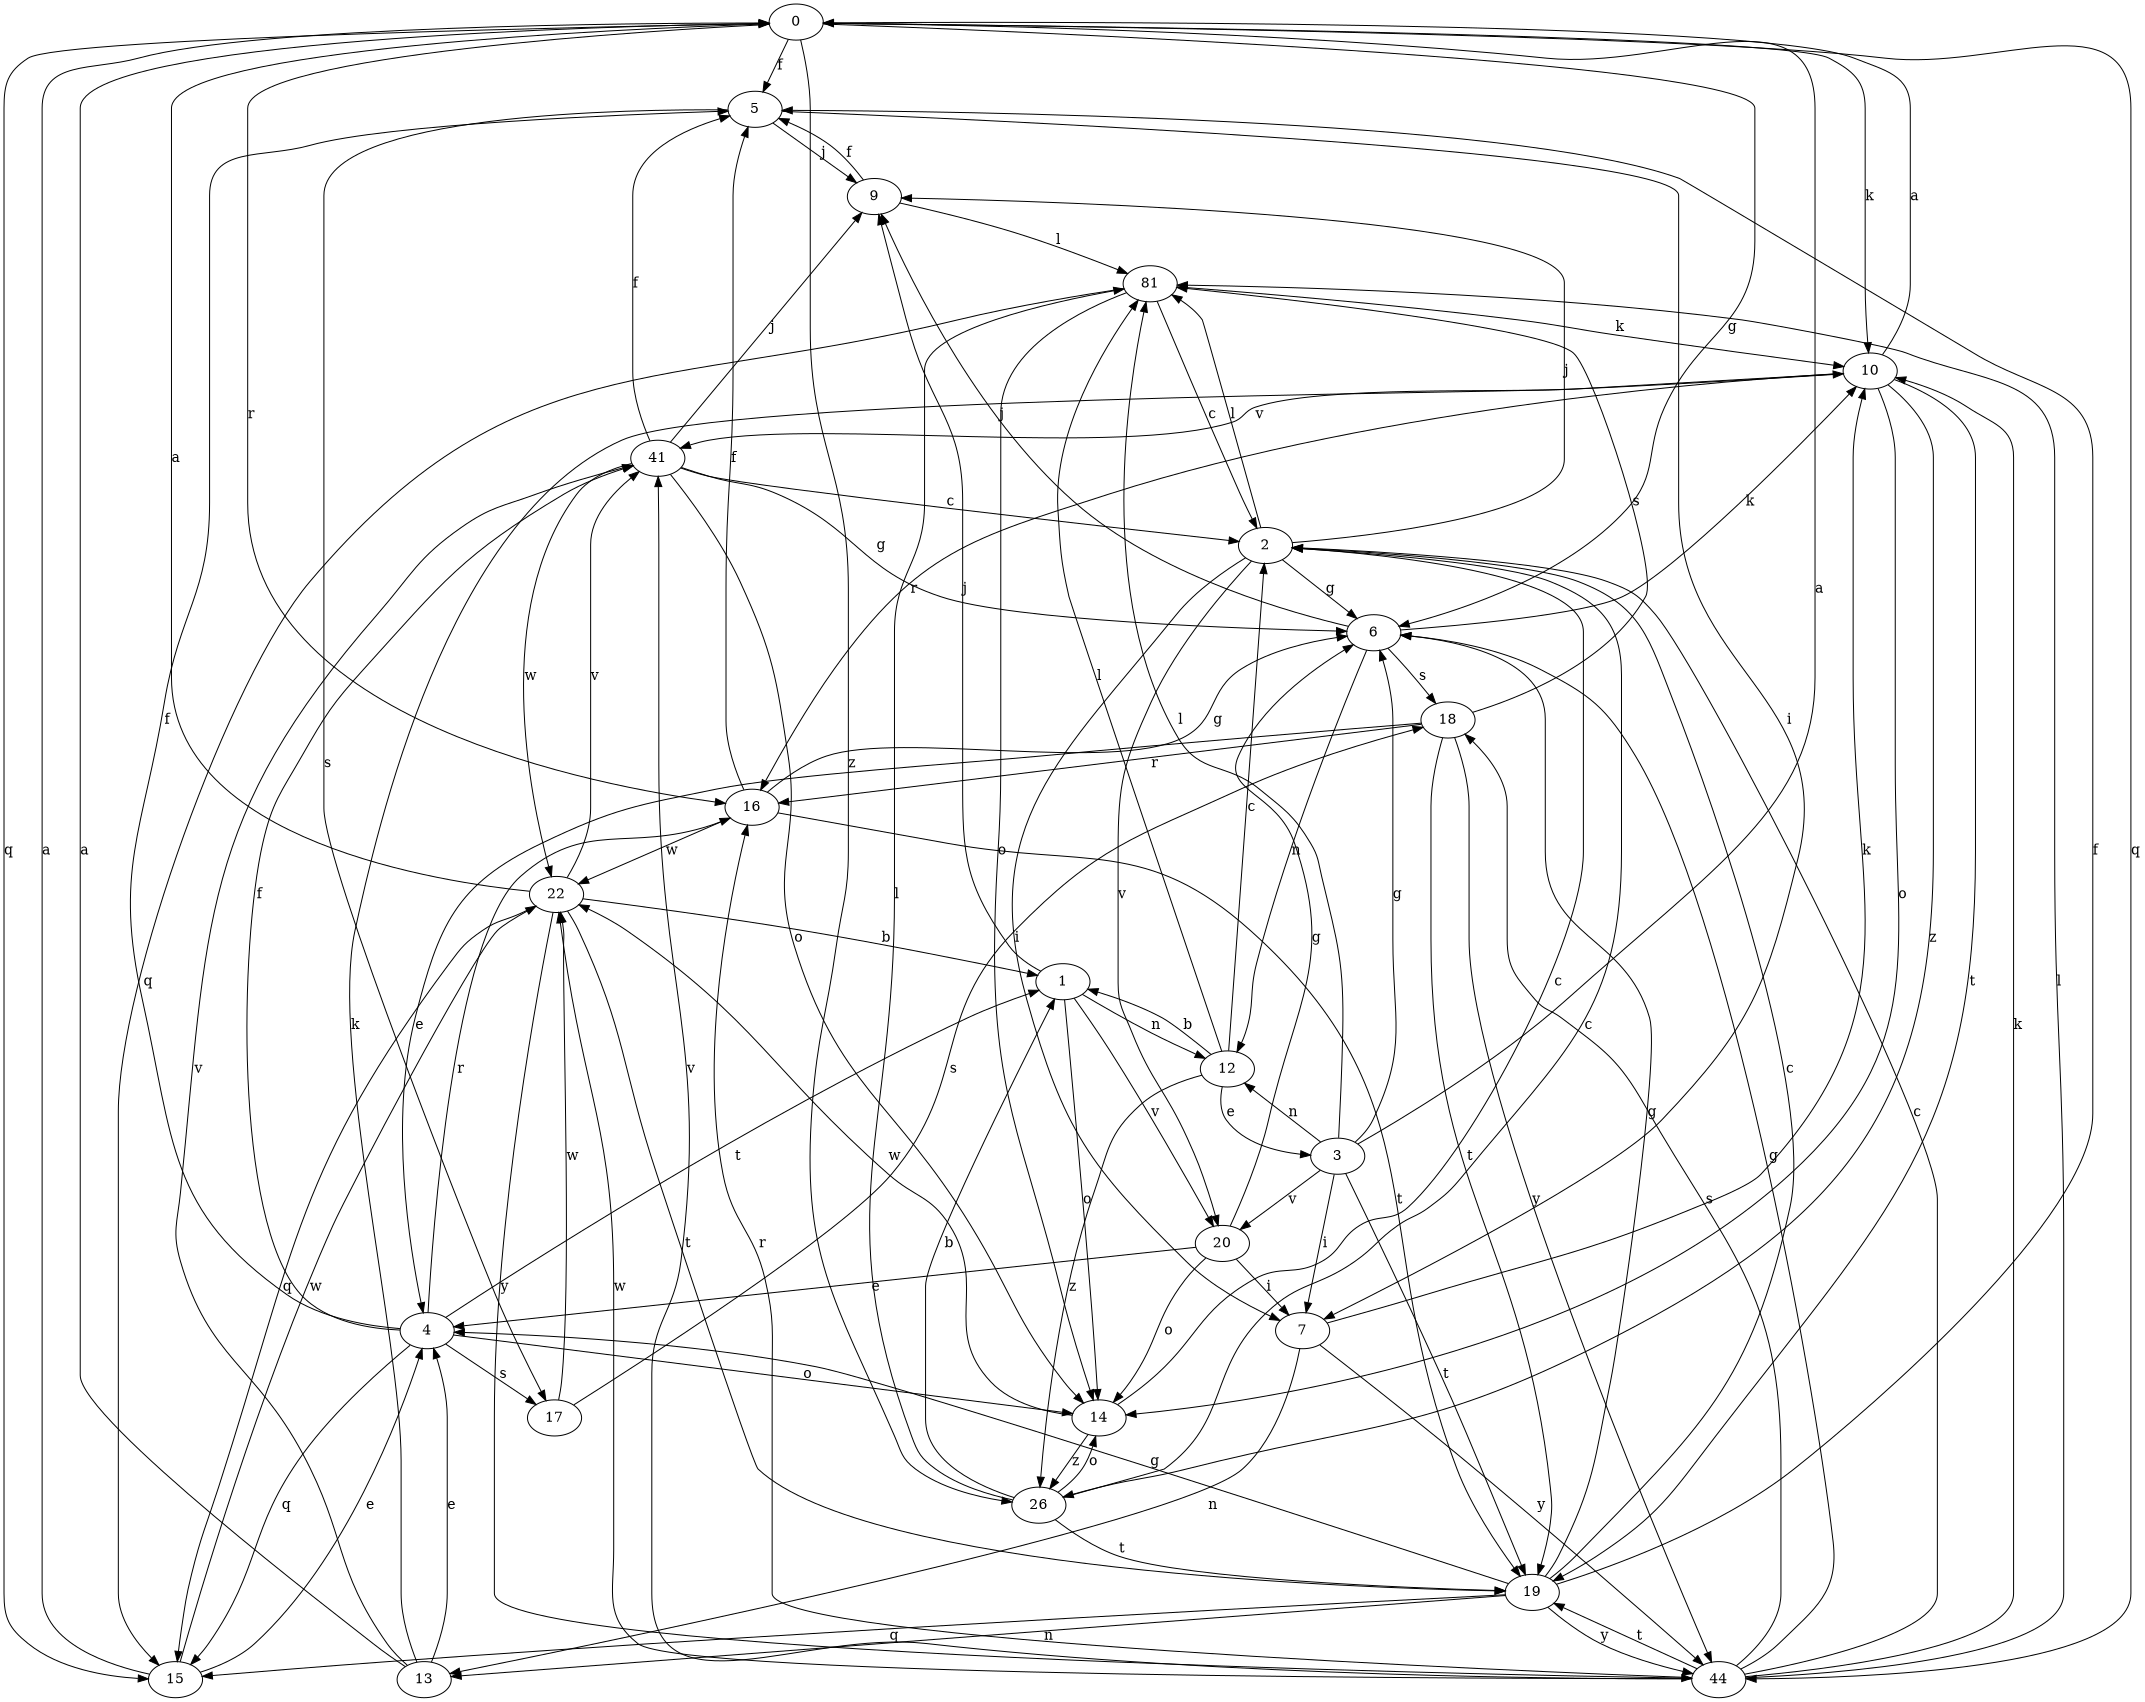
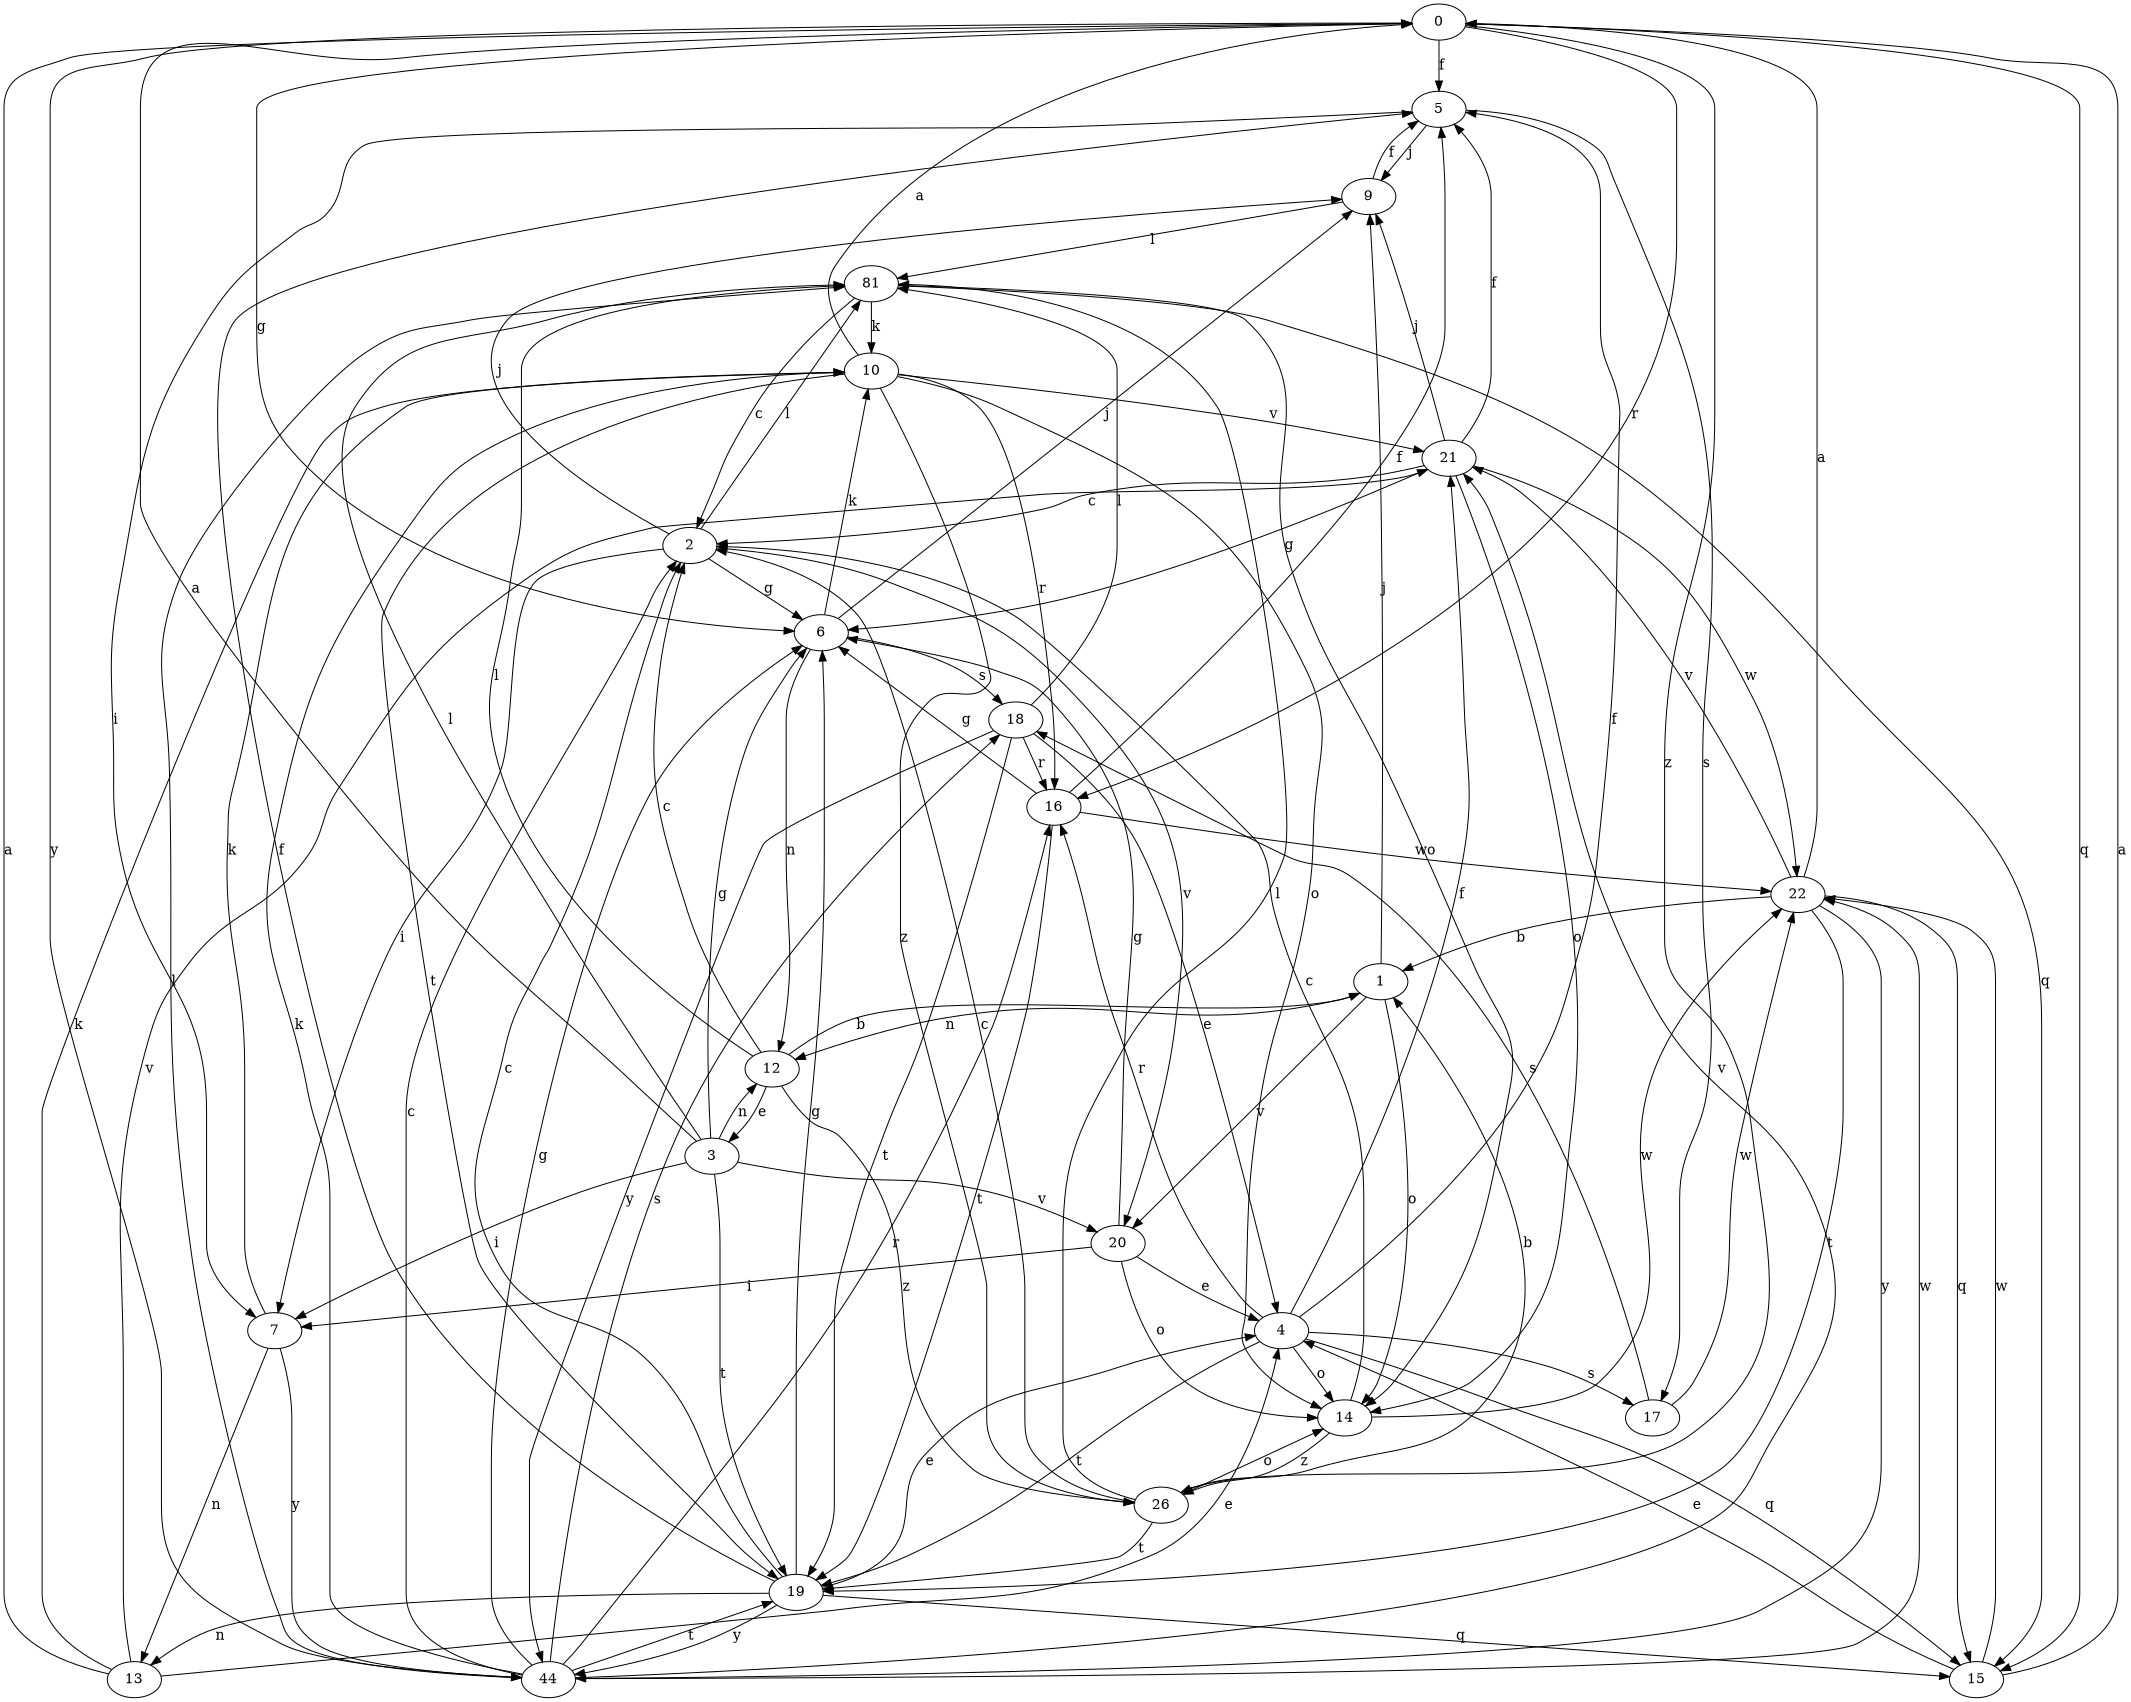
  strict digraph {
    0
    5
    6
    10
    15
    16
    n7 [label=44]
    26
    9
    7
    17
    12
    18
    14
    19
-   21 [label=41]
+   21
    4
    22
    2
    n20 [label=81]
    1
    20
    3
    13
    0 -> 5 [label=f]
    0 -> 6 [label=g]
-   0 -> 10 [label=k]
    0 -> 15 [label=q]
    0 -> 16 [label=r]
-   0 -> n7 [label=q]
+   0 -> n7 [label=y]
    0 -> 26 [label=z]
    5 -> 9 [label=j]
    5 -> 7 [label=i]
    5 -> 17 [label=s]
    6 -> 10 [label=k]
    6 -> 9 [label=j]
    6 -> 12 [label=n]
    6 -> 18 [label=s]
    10 -> 0 [label=a]
    10 -> 16 [label=r]
    10 -> 26 [label=z]
    10 -> 14 [label=o]
    10 -> 19 [label=t]
    10 -> 21 [label=v]
    15 -> 0 [label=a]
    15 -> 4 [label=e]
    15 -> 22 [label=w]
    16 -> 5 [label=f]
    16 -> 6 [label=g]
    16 -> 19 [label=t]
    16 -> 22 [label=w]
    n7 -> 6 [label=g]
    n7 -> 10 [label=k]
    n7 -> 16 [label=r]
    n7 -> 18 [label=s]
    n7 -> 19 [label=t]
    n7 -> 21 [label=v]
    n7 -> 22 [label=w]
    n7 -> 2 [label=c]
    n7 -> n20 [label=l]
    26 -> 14 [label=o]
    26 -> 19 [label=t]
    26 -> 2 [label=c]
    26 -> n20 [label=l]
    26 -> 1 [label=b]
    9 -> 5 [label=f]
    9 -> n20 [label=l]
    7 -> 10 [label=k]
    7 -> n7 [label=y]
    7 -> 13 [label=n]
    17 -> 18 [label=s]
    17 -> 22 [label=w]
    12 -> 26 [label=z]
    12 -> 2 [label=c]
    12 -> n20 [label=l]
    12 -> 1 [label=b]
    12 -> 3 [label=e]
    18 -> 16 [label=r]
    18 -> n7 [label=y]
    18 -> 19 [label=t]
    18 -> 4 [label=e]
-   18 -> n20 [label=s]
+   18 -> n20 [label=l]
    14 -> 26 [label=z]
    14 -> 22 [label=w]
    14 -> 2 [label=c]
    19 -> 5 [label=f]
    19 -> 6 [label=g]
    19 -> 15 [label=q]
    19 -> n7 [label=y]
-   19 -> 4 [label=g]
+   19 -> 4 [label=e]
    19 -> 2 [label=c]
    19 -> 13 [label=n]
    21 -> 5 [label=f]
    21 -> 6 [label=g]
    21 -> 9 [label=j]
    21 -> 14 [label=o]
    21 -> 22 [label=w]
    21 -> 2 [label=c]
    4 -> 5 [label=f]
    4 -> 15 [label=q]
    4 -> 16 [label=r]
    4 -> 17 [label=s]
    4 -> 14 [label=o]
-   4 -> 1 [label=t]
+   4 -> 19 [label=t]
    4 -> 21 [label=f]
    22 -> 0 [label=a]
    22 -> 15 [label=q]
    22 -> n7 [label=y]
    22 -> 19 [label=t]
    22 -> 21 [label=v]
    22 -> 1 [label=b]
    2 -> 6 [label=g]
    2 -> 9 [label=j]
    2 -> 7 [label=i]
    2 -> n20 [label=l]
    2 -> 20 [label=v]
    n20 -> 10 [label=k]
    n20 -> 15 [label=q]
    n20 -> 14 [label=o]
    n20 -> 2 [label=c]
    1 -> 9 [label=j]
    1 -> 12 [label=n]
    1 -> 14 [label=o]
    1 -> 20 [label=v]
    20 -> 6 [label=g]
    20 -> 7 [label=i]
    20 -> 14 [label=o]
    20 -> 4 [label=e]
    3 -> 0 [label=a]
    3 -> 6 [label=g]
    3 -> 7 [label=i]
    3 -> 12 [label=n]
    3 -> 19 [label=t]
    3 -> n20 [label=l]
    3 -> 20 [label=v]
    13 -> 0 [label=a]
    13 -> 10 [label=k]
    13 -> 21 [label=v]
    13 -> 4 [label=e]
  }
